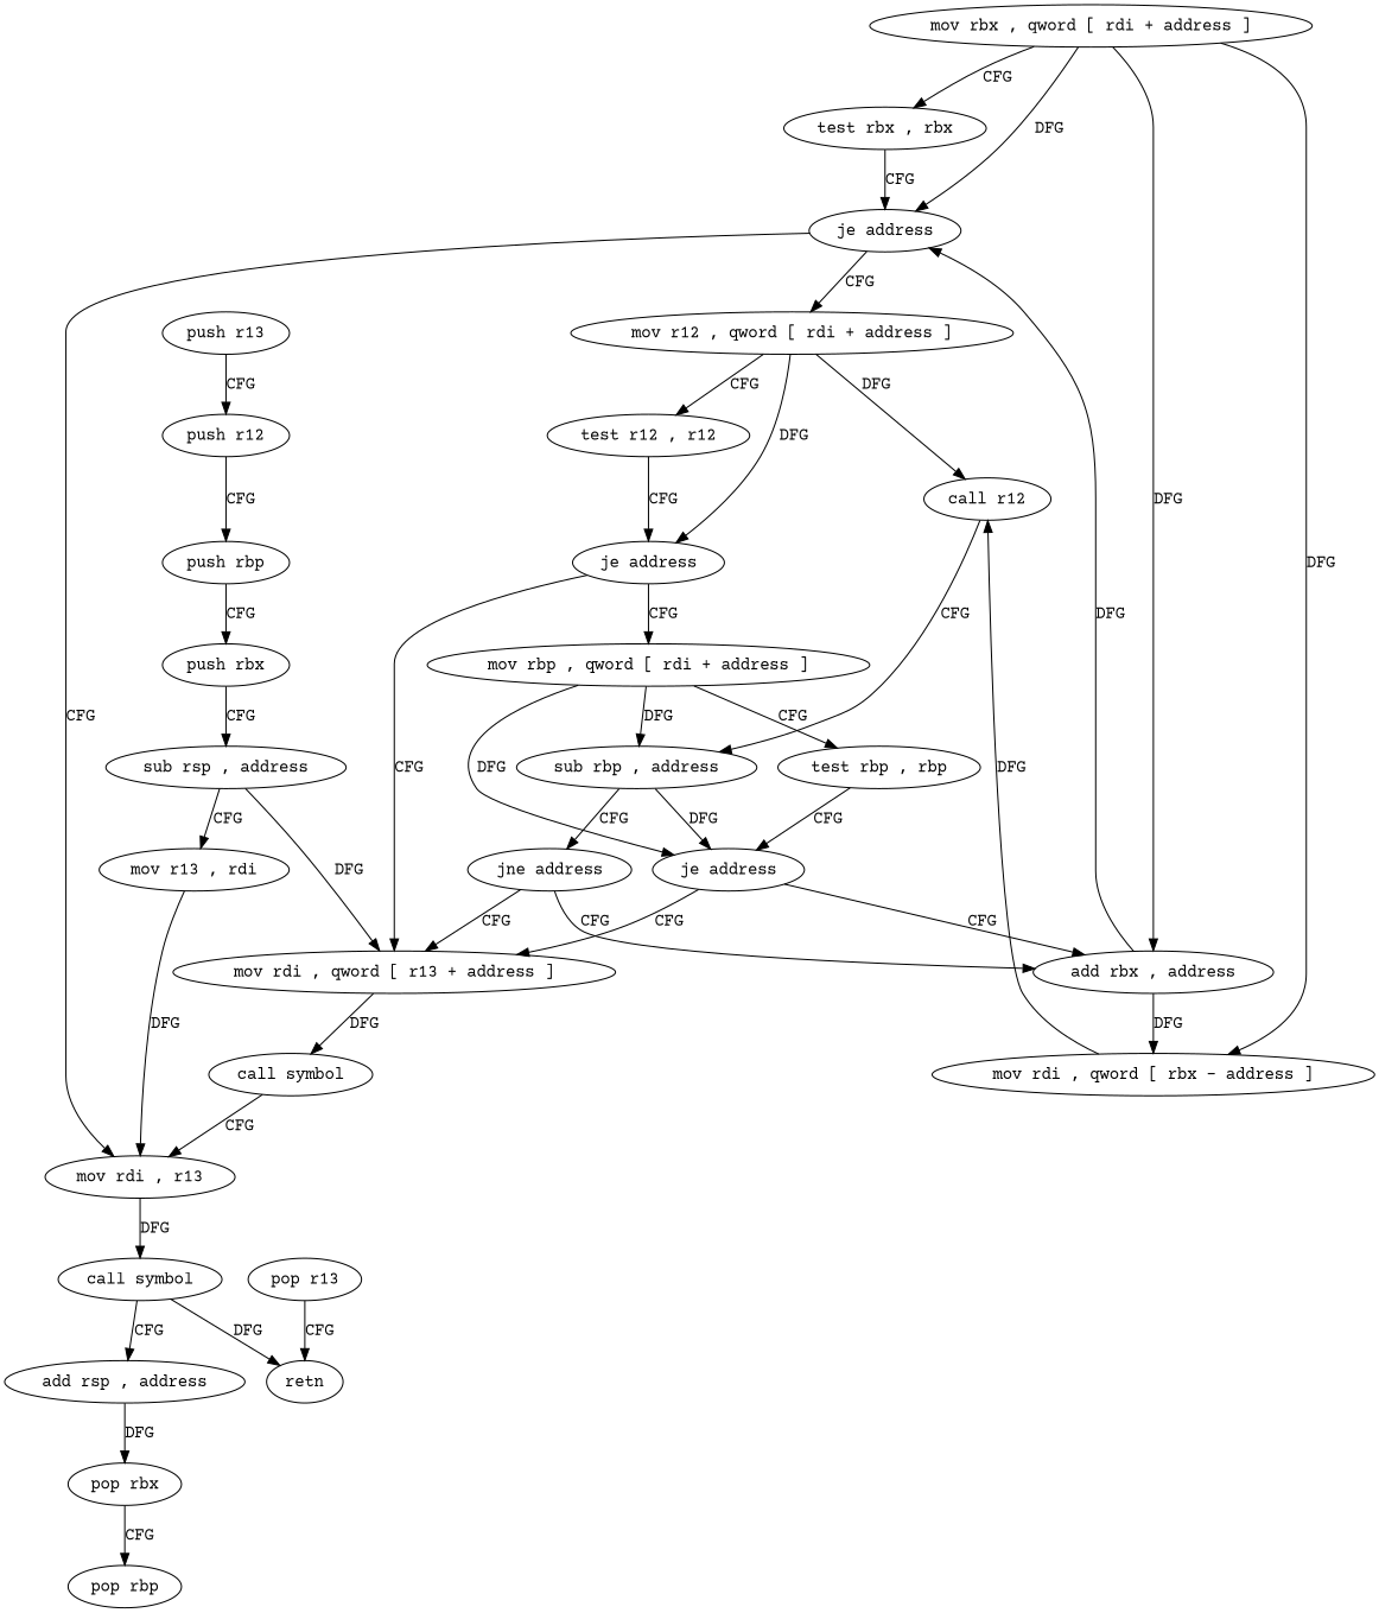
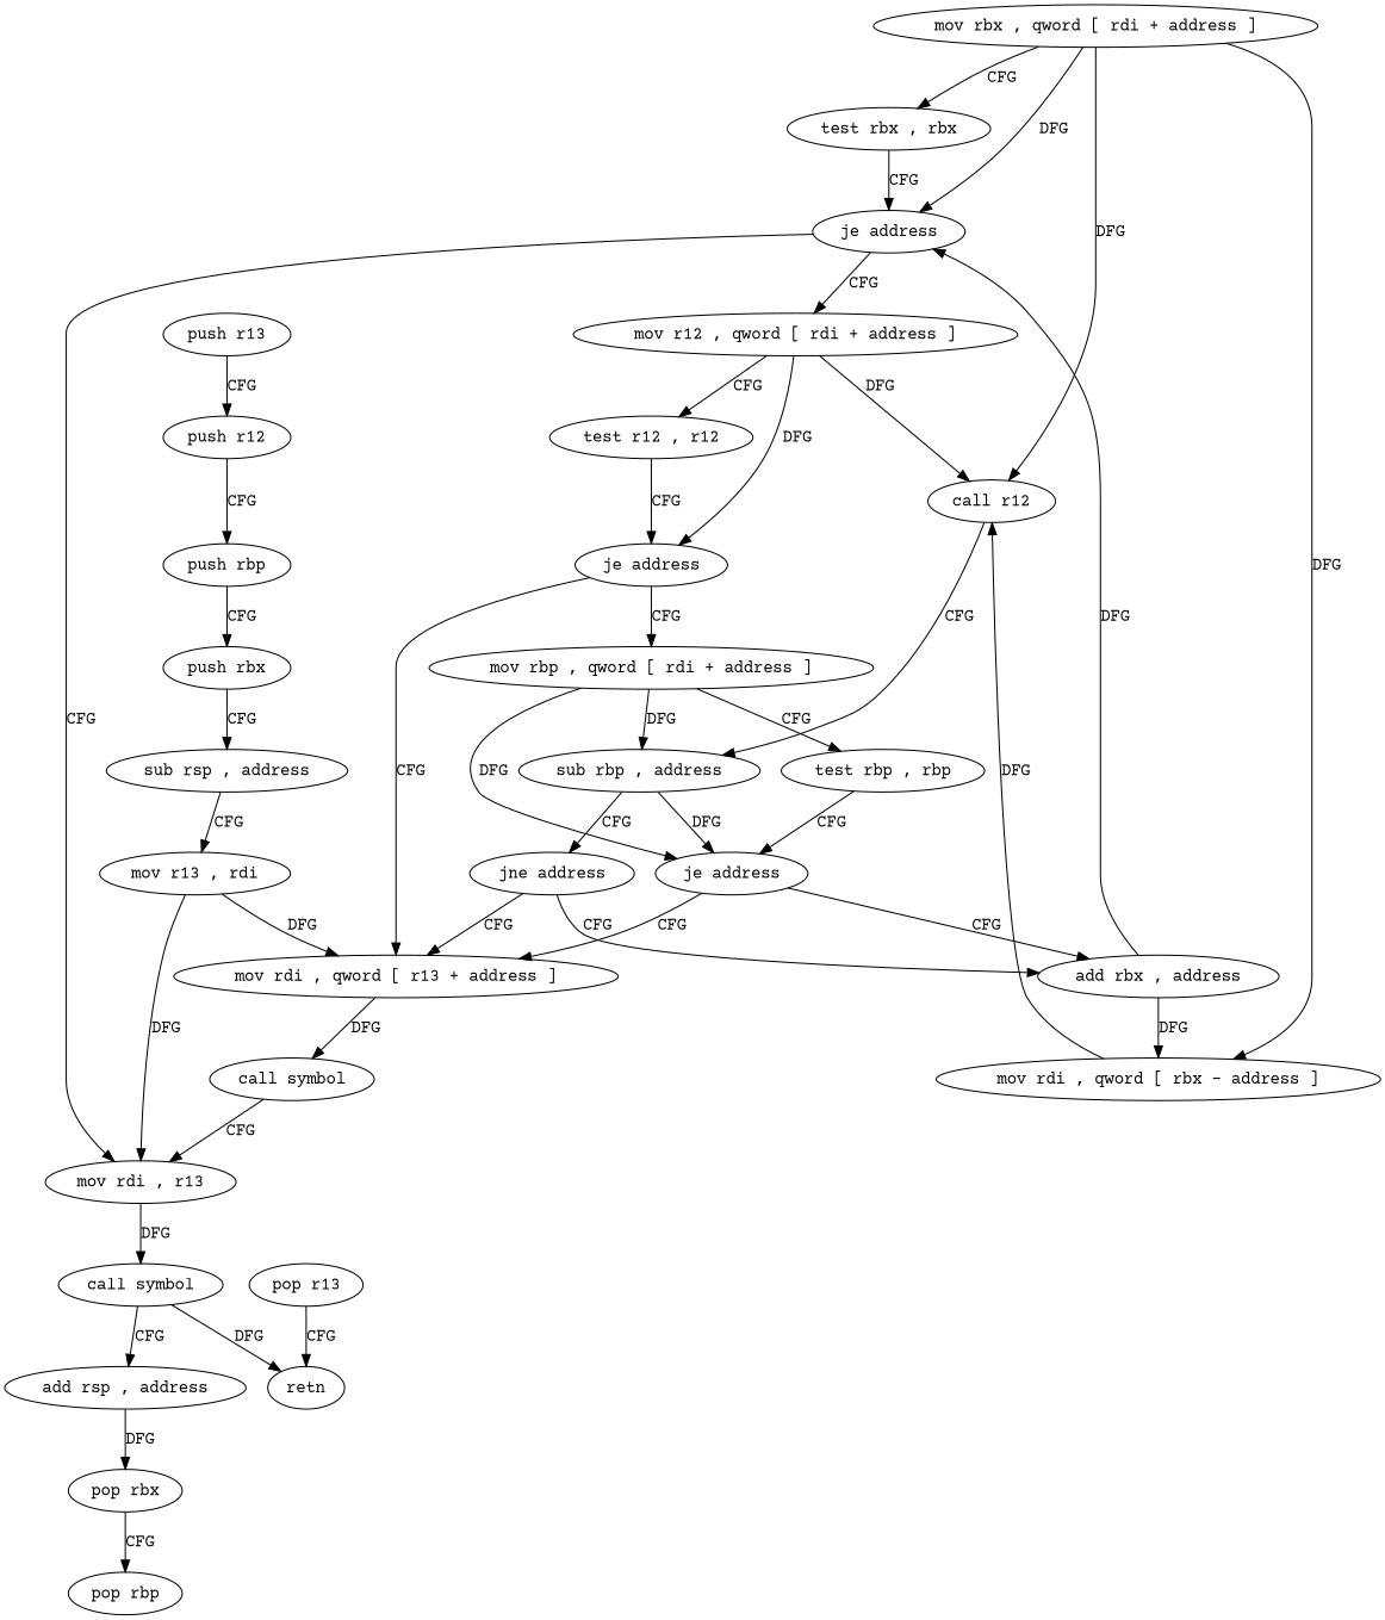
  digraph {
    fontname="Courier Prime"
    node [fontname="Courier Prime"]
    edge [fontname="Courier Prime"]
    n1 [label="push r13"]
    n2 [label="push r12"]
    n3 [label="push rbp"]
    n4 [label="push rbx"]
    n5 [label="sub rsp , address"]
    n6 [label="mov r13 , rdi"]
    n7 [label="mov rdi , r13"]
    n8 [label="mov rdi , qword [ r13 + address ]"]
    n9 [label="mov rbx , qword [ rdi + address ]"]
    n10 [label="test rbx , rbx"]
    n11 [label="je address"]
    n12 [label="add rbx , address"]
    n13 [label="mov rdi , qword [ rbx - address ]"]
    n14 [label="call symbol"]
    n15 [label="call symbol"]
    n16 [label="mov r12 , qword [ rdi + address ]"]
    n17 [label="call r12"]
    n18 [label="test r12 , r12"]
    n19 [label="je address"]
    n20 [label="add rsp , address"]
    n21 [label=retn]
    n22 [label="mov rbp , qword [ rdi + address ]"]
    n23 [label="sub rbp , address"]
    n24 [label="pop rbx"]
    n25 [label="pop rbp"]
    n26 [label="pop r13"]
    n27 [label="test rbp , rbp"]
    n28 [label="je address"]
    n29 [label="jne address"]
    n1 -> n2 [label=CFG]
    n2 -> n3 [label=CFG]
    n3 -> n4 [label=CFG]
    n4 -> n5 [label=CFG]
    n5 -> n6 [label=CFG]
    n6 -> n7 [label=DFG]
-   n5 -> n8 [label=DFG]
+   n6 -> n8 [label=DFG]
    n7 -> n14 [label=DFG]
    n8 -> n15 [label=DFG]
    n9 -> n10 [label=CFG]
    n9 -> n11 [label=DFG]
-   n9 -> n12 [label=DFG]
+   n9 -> n17 [label=DFG]
    n9 -> n13 [label=DFG]
    n10 -> n11 [label=CFG]
    n11 -> n7 [label=CFG]
    n11 -> n16 [label=CFG]
    n12 -> n11 [label=DFG]
    n12 -> n13 [label=DFG]
    n13 -> n17 [label=DFG]
    n14 -> n20 [label=CFG]
    n14 -> n21 [label=DFG]
    n15 -> n7 [label=CFG]
    n16 -> n17 [label=DFG]
    n16 -> n18 [label=CFG]
    n16 -> n19 [label=DFG]
    n17 -> n23 [label=CFG]
    n18 -> n19 [label=CFG]
    n19 -> n8 [label=CFG]
    n19 -> n22 [label=CFG]
    n20 -> n24 [label=DFG]
    n22 -> n23 [label=DFG]
    n22 -> n27 [label=CFG]
    n22 -> n28 [label=DFG]
    n23 -> n28 [label=DFG]
    n23 -> n29 [label=CFG]
    n24 -> n25 [label=CFG]
    n26 -> n21 [label=CFG]
    n27 -> n28 [label=CFG]
    n28 -> n8 [label=CFG]
    n28 -> n12 [label=CFG]
    n29 -> n8 [label=CFG]
    n29 -> n12 [label=CFG]
  }
